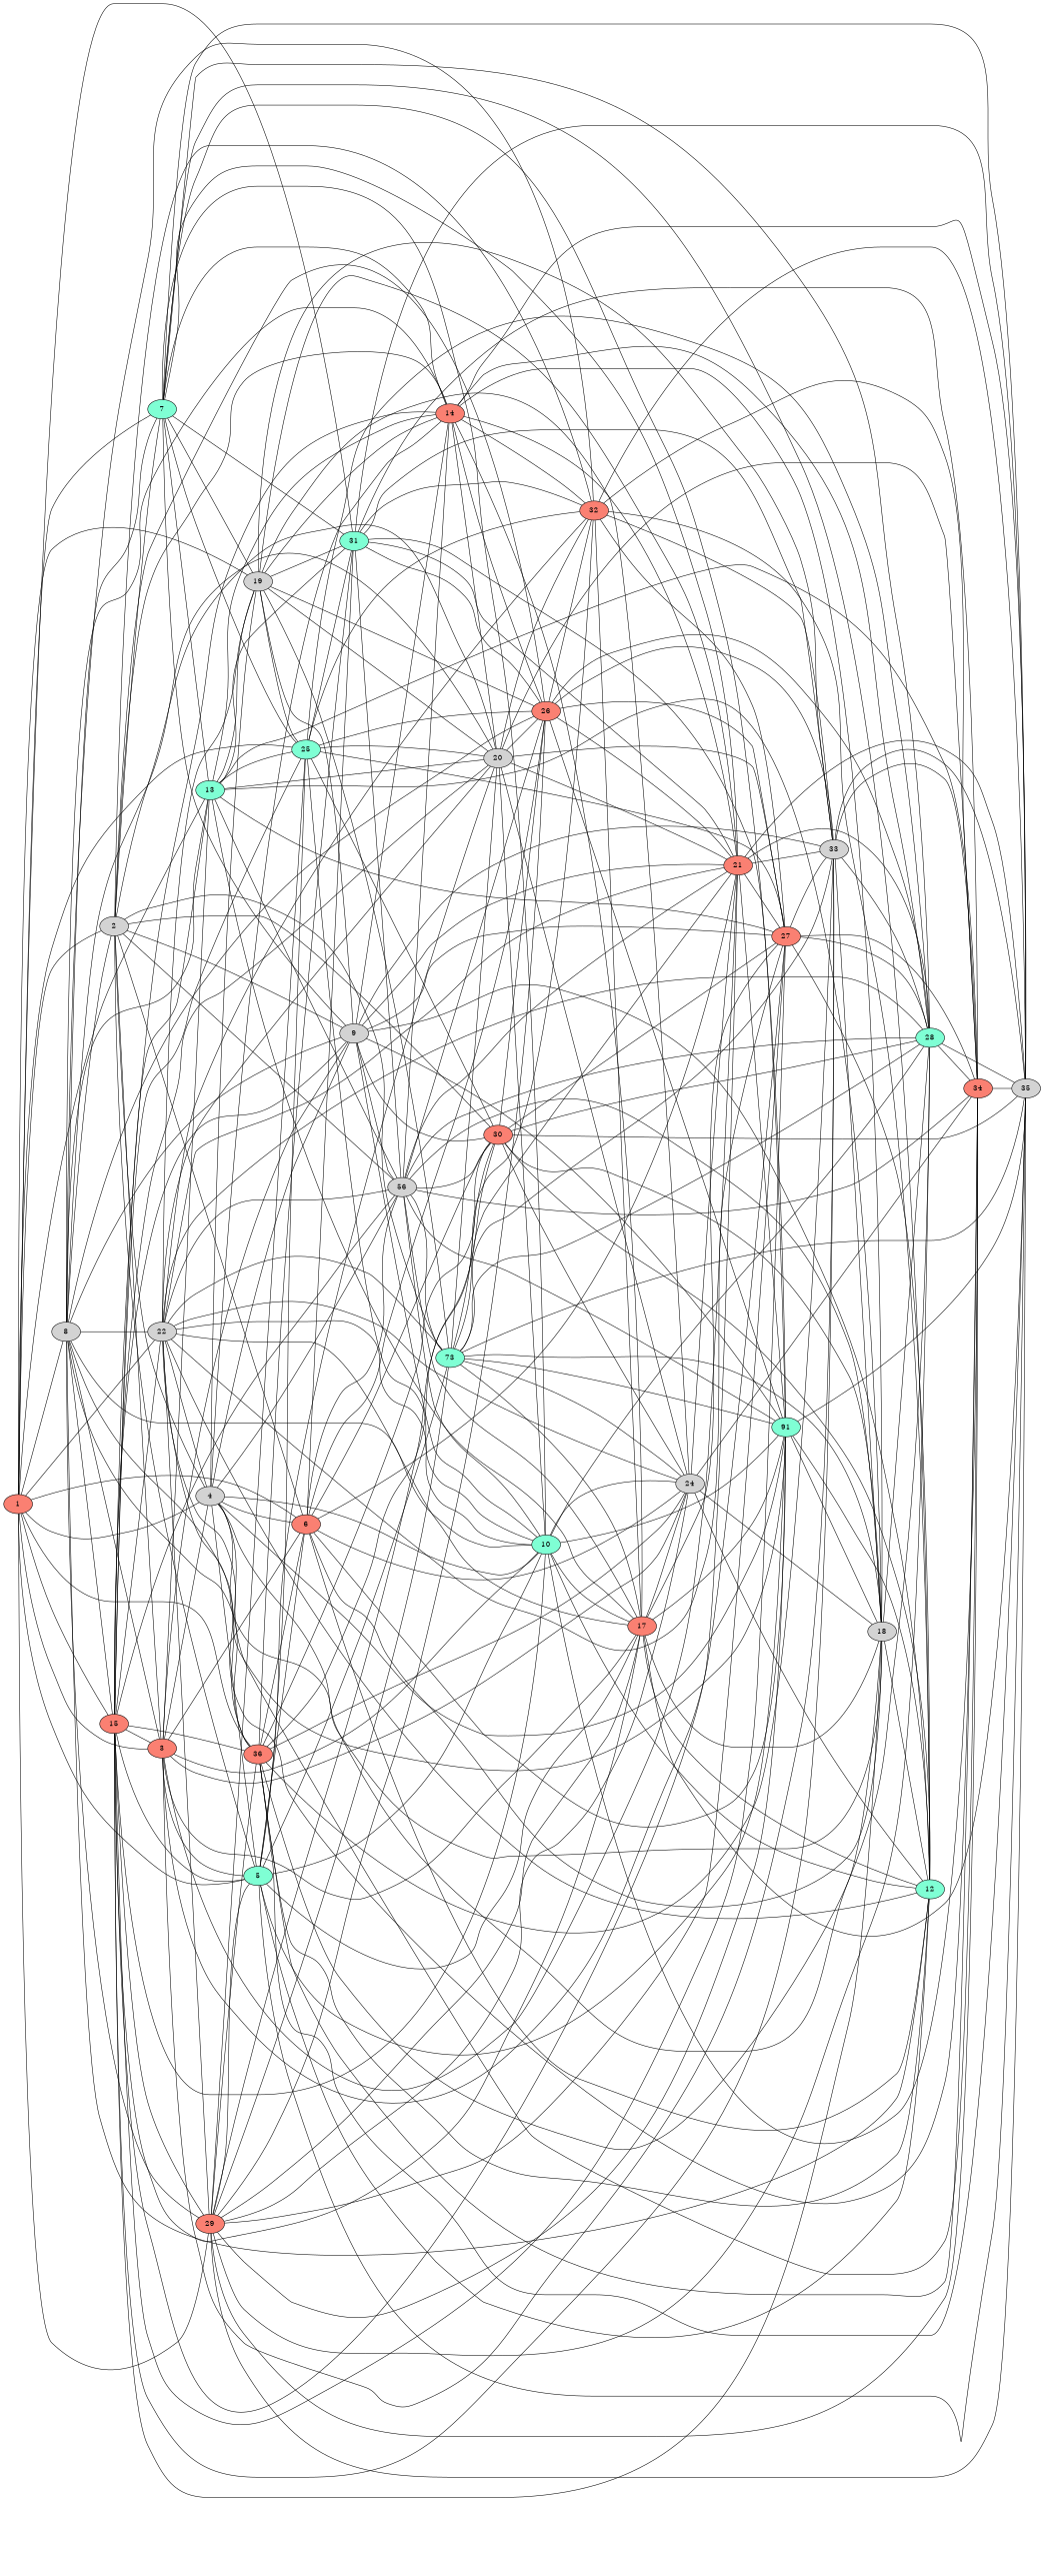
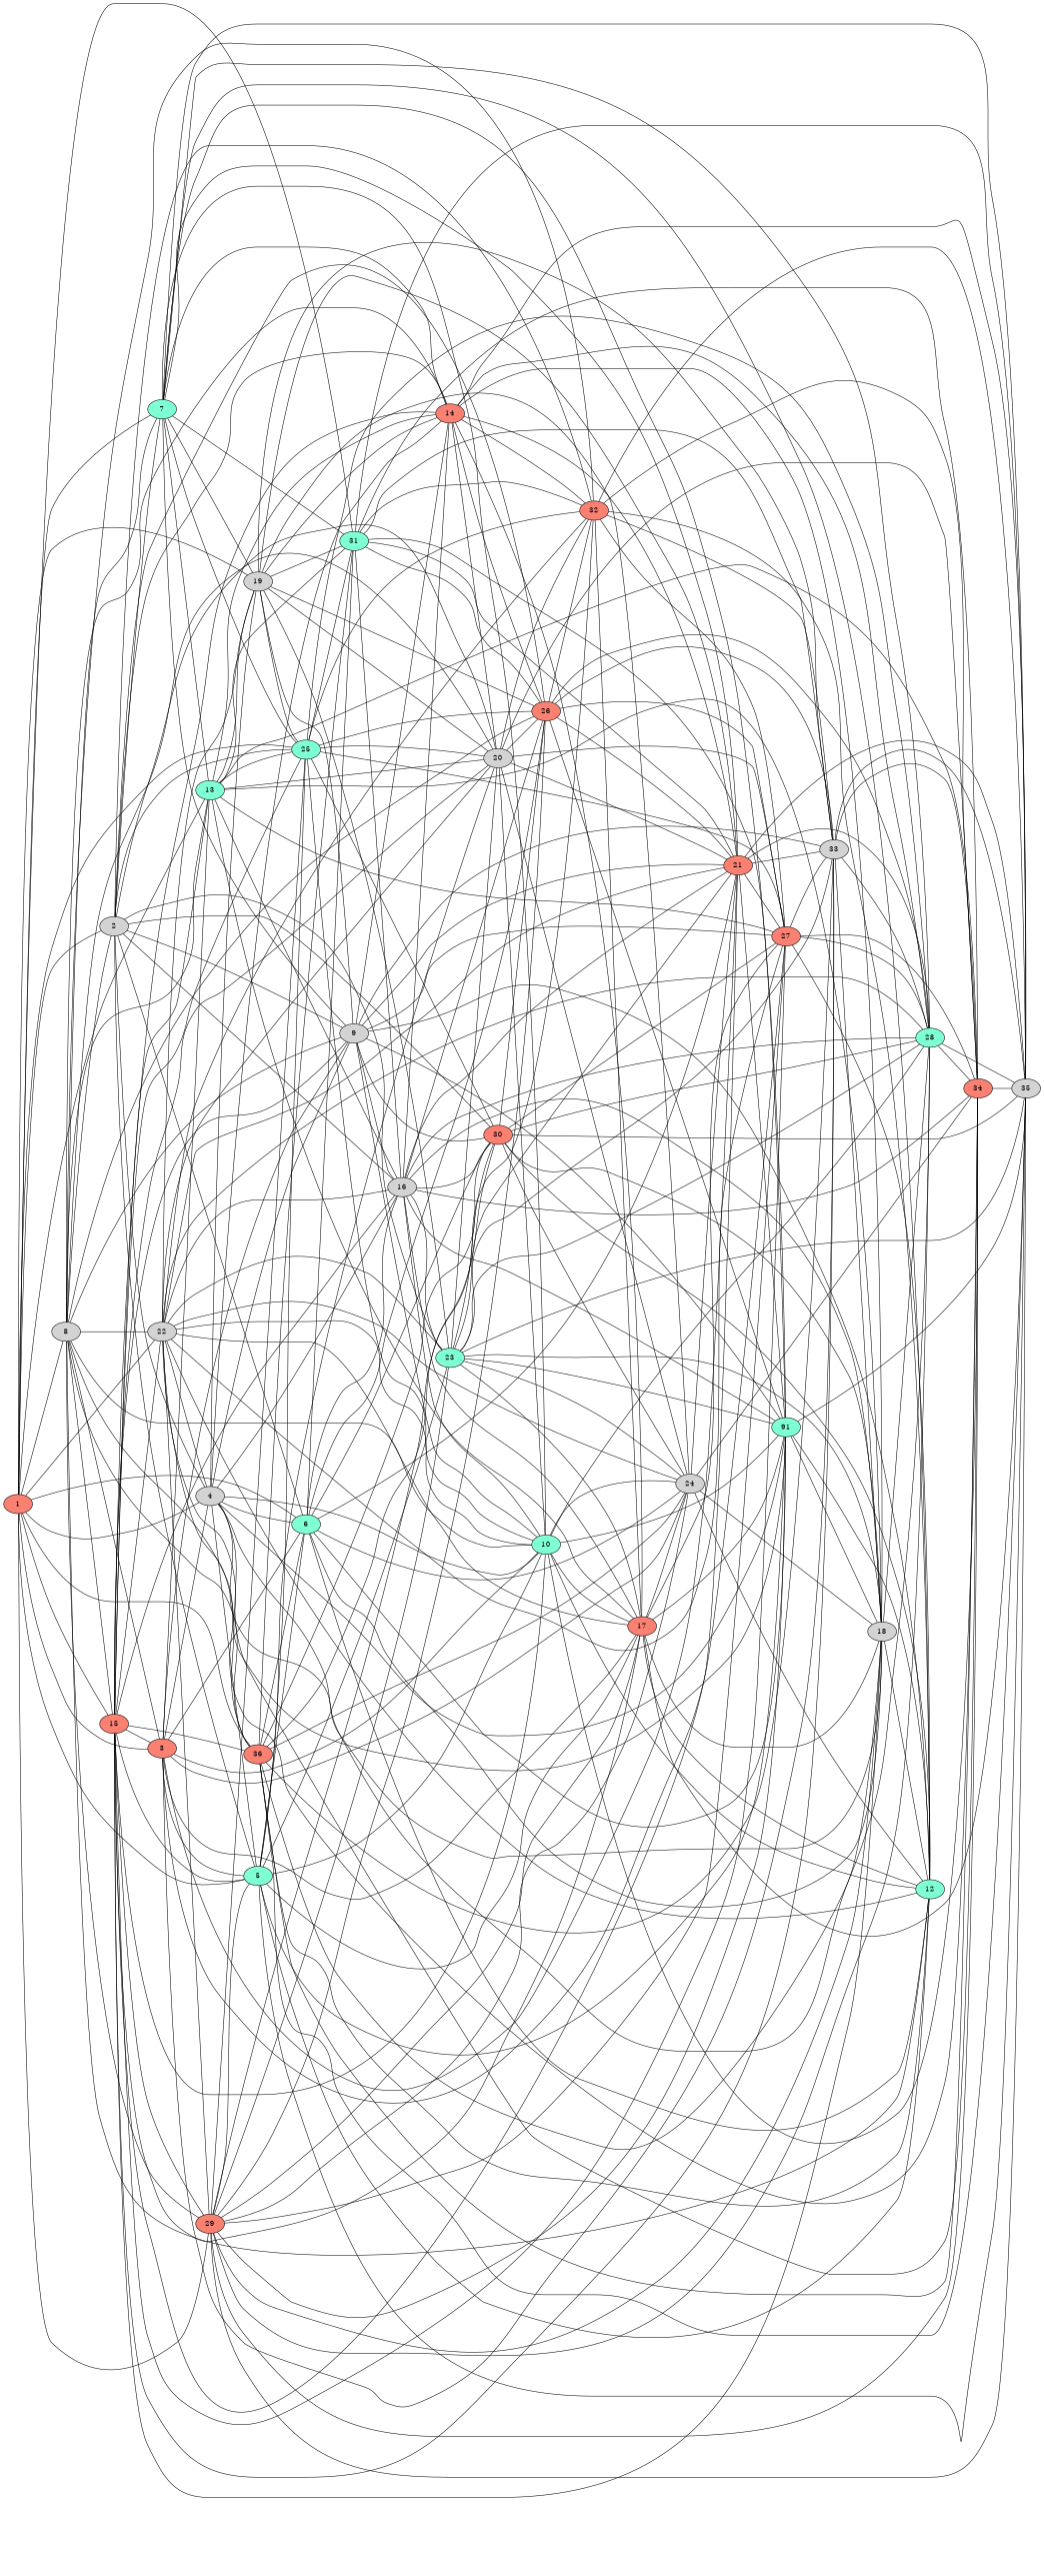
  graph {
    rankdir=LR
    node [fillcolor=salmon style=filled]
    8 [fillcolor=lightgrey]
    1
    15
    22 [fillcolor=lightgrey]
    29
    36
    2 [fillcolor=lightgrey]
    3
    4 [fillcolor=lightgrey]
    5 [fillcolor=aquamarine]
-   6
+   6 [fillcolor=aquamarine]
    7 [fillcolor=aquamarine]
    13 [fillcolor=aquamarine]
    19 [fillcolor=lightgrey]
    25 [fillcolor=aquamarine]
    31 [fillcolor=aquamarine]
    9 [fillcolor=lightgrey]
    10 [fillcolor=aquamarine]
    n19 [fillcolor=aquamarine label=91]
    12 [fillcolor=aquamarine]
    14
    20 [fillcolor=lightgrey]
    26
    32
-   16 [fillcolor=lightgrey label=56]
+   16 [fillcolor=lightgrey]
    17
    18 [fillcolor=lightgrey]
    21
    27
    33 [fillcolor=lightgrey]
-   23 [fillcolor=aquamarine label=73]
+   23 [fillcolor=aquamarine]
    24 [fillcolor=lightgrey]
    28 [fillcolor=aquamarine]
    34
    30
    35 [fillcolor=lightgrey]
    8 -- 15
    8 -- 22
    8 -- 29
    8 -- 36
    8 -- 2
    8 -- 3
    8 -- 7
    8 -- 13
    8 -- 9
    8 -- 10
    8 -- n19
    8 -- 12
    8 -- 14
    8 -- 20
    8 -- 26
    8 -- 32
    1 -- 8
    1 -- 15
    1 -- 22
    1 -- 29
    1 -- 36
    1 -- 2
    1 -- 3
    1 -- 4
    1 -- 5
    1 -- 6
    1 -- 7
    1 -- 13
    1 -- 19
    1 -- 25
    1 -- 31
    15 -- 22
    15 -- 29
    15 -- 36
    15 -- 3
    15 -- 5
    15 -- 13
    15 -- 25
    15 -- 9
    15 -- 10
    15 -- 14
    15 -- 20
    15 -- 16
    15 -- 17
    15 -- 18
    15 -- 21
    15 -- 27
    15 -- 33
    22 -- 29
    22 -- 36
    22 -- 4
    22 -- 19
    22 -- 10
    22 -- 12
    22 -- 20
    22 -- 32
    22 -- 16
    22 -- 17
    22 -- 21
    22 -- 27
    22 -- 23
    22 -- 24
    22 -- 28
    22 -- 34
-   29 -- 36
+   29 -- 18
    29 -- 5
    29 -- 25
    29 -- n19
    29 -- 26
    29 -- 17
    29 -- 27
    29 -- 23
    29 -- 24
    29 -- 28
    29 -- 34
    29 -- 30
    29 -- 35
    36 -- 6
    36 -- 31
    36 -- 12
    36 -- 32
    36 -- 18
    36 -- 33
    36 -- 24
    36 -- 34
    36 -- 30
    36 -- 35
-   2 -- 3
+   2 -- 25
    2 -- 4
    2 -- 5
    2 -- 6
    2 -- 7
    2 -- 9
    2 -- 14
    2 -- 20
    2 -- 26
    2 -- 32
    2 -- 16
    2 -- 23
    2 -- 30
    3 -- 4
    3 -- 5
    3 -- 6
    3 -- 13
    3 -- 9
    3 -- 10
    3 -- 17
    3 -- 21
    3 -- 27
    3 -- 33
    3 -- 24
    4 -- 5
    4 -- 6
    4 -- 19
    4 -- 9
    4 -- 10
    4 -- n19
    4 -- 14
    4 -- 16
    4 -- 18
    4 -- 28
    4 -- 34
    5 -- 6
    5 -- 25
    5 -- 10
    5 -- n19
    5 -- 12
    5 -- 20
    5 -- 17
    5 -- 23
    5 -- 35
    6 -- 31
    6 -- n19
    6 -- 12
    6 -- 26
    6 -- 16
    6 -- 18
    6 -- 21
    6 -- 24
    6 -- 30
    7 -- 13
    7 -- 19
    7 -- 25
    7 -- 31
    7 -- 9
    7 -- 10
    7 -- n19
    7 -- 12
    7 -- 14
    7 -- 21
    7 -- 28
    7 -- 35
    13 -- 19
    13 -- 25
    13 -- 31
    13 -- 14
    13 -- 20
    13 -- 16
    13 -- 17
    13 -- 18
    13 -- 27
    13 -- 34
    19 -- 25
    19 -- 31
    19 -- 9
    19 -- 14
    19 -- 20
    19 -- 26
    19 -- 21
    19 -- 33
    19 -- 23
    19 -- 24
    25 -- 31
    25 -- 10
    25 -- 20
    25 -- 26
    25 -- 32
    25 -- 27
    25 -- 28
    25 -- 30
    31 -- n19
    31 -- 26
    31 -- 32
    31 -- 16
    31 -- 21
    31 -- 33
    31 -- 34
    31 -- 35
    9 -- 10
    9 -- n19
    9 -- 12
    9 -- 14
    9 -- 16
    9 -- 21
    9 -- 27
    9 -- 33
    9 -- 30
    10 -- n19
    10 -- 12
    10 -- 17
    10 -- 24
    10 -- 28
    10 -- 34
    n19 -- 12
    n19 -- 18
    n19 -- 35
    14 -- 20
    14 -- 26
    14 -- 32
    14 -- 17
    14 -- 18
    14 -- 21
    14 -- 28
    14 -- 35
    20 -- 10
    20 -- 26
    20 -- 32
    20 -- 21
    20 -- 27
    20 -- 24
    20 -- 34
    26 -- n19
    26 -- 32
    26 -- 21
    26 -- 27
    26 -- 33
    26 -- 28
    32 -- 12
    32 -- 17
    32 -- 27
    32 -- 33
    32 -- 34
    32 -- 35
    16 -- 10
    16 -- n19
    16 -- 14
    16 -- 26
    16 -- 17
    16 -- 18
    16 -- 21
    16 -- 23
    16 -- 28
    16 -- 34
    16 -- 30
    17 -- n19
    17 -- 12
    17 -- 18
    17 -- 27
    17 -- 24
    17 -- 35
    18 -- 12
    18 -- 28
    21 -- n19
    21 -- 27
    21 -- 33
    21 -- 28
    21 -- 35
    27 -- 12
    27 -- 33
    27 -- 28
    27 -- 34
    33 -- 18
    33 -- 28
    33 -- 34
    33 -- 35
    23 -- n19
    23 -- 20
    23 -- 17
    23 -- 18
    23 -- 21
    23 -- 33
    23 -- 24
    23 -- 28
    23 -- 30
    23 -- 35
    24 -- 12
    24 -- 18
    24 -- 21
    24 -- 34
    28 -- 34
    28 -- 35
    34 -- 35
    30 -- 12
    30 -- 26
    30 -- 18
    30 -- 27
    30 -- 24
    30 -- 28
    30 -- 35
  }
